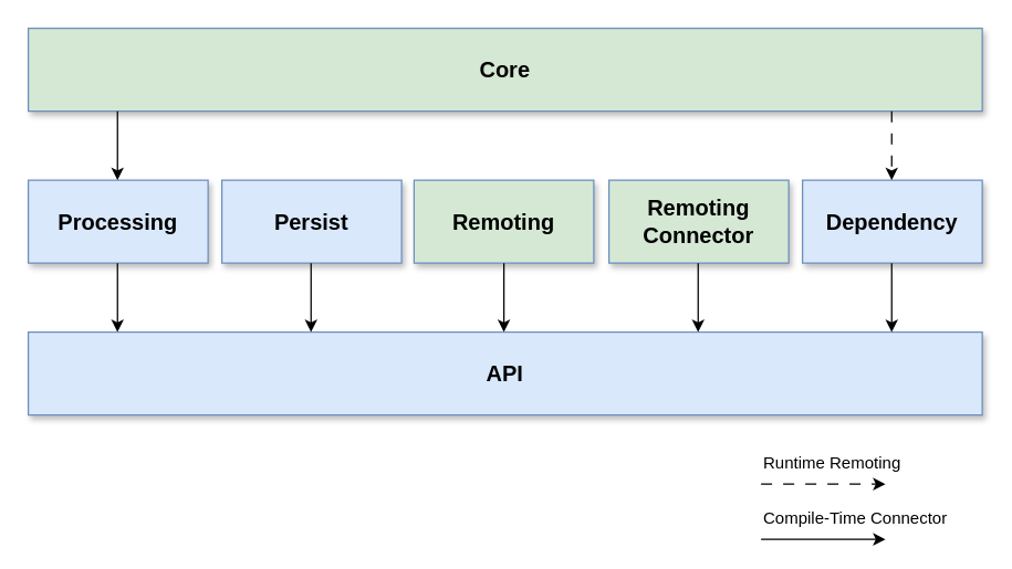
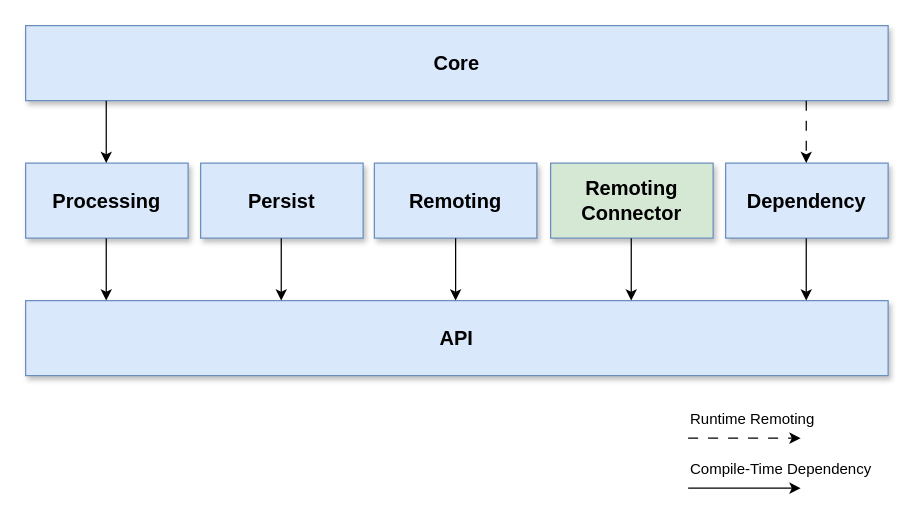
  <mxCell id="0" />
  <mxCell id="1" parent="0" />
  <mxCell id="2" value="&lt;span&gt;API&lt;/span&gt;" style="rounded=0;whiteSpace=wrap;html=1;fontStyle=1;fontSize=16;shadow=1;fillColor=#dae8fc;strokeColor=#6c8ebf;" vertex="1" parent="1"><mxGeometry x="20" y="240" width="690" height="60" as="geometry" /></mxCell>
  <mxCell id="3" value="Processing" style="rounded=0;whiteSpace=wrap;html=1;fontStyle=1;fontSize=16;shadow=1;fillColor=#dae8fc;strokeColor=#6c8ebf;" vertex="1" parent="1"><mxGeometry x="20" y="130" width="130" height="60" as="geometry" /></mxCell>
  <mxCell id="4" value="Persist" style="rounded=0;whiteSpace=wrap;html=1;fontStyle=1;fontSize=16;shadow=1;fillColor=#dae8fc;strokeColor=#6c8ebf;" vertex="1" parent="1"><mxGeometry x="160" y="130" width="130" height="60" as="geometry" /></mxCell>
- <mxCell id="5" value="Remoting" style="rounded=0;whiteSpace=wrap;html=1;fontStyle=1;fontSize=16;shadow=1;fillColor=#d5e8d4;strokeColor=#6c8ebf;" vertex="1" parent="1"><mxGeometry x="299" y="130" width="130" height="60" as="geometry" /></mxCell>
+ <mxCell id="5" value="Remoting" style="rounded=0;whiteSpace=wrap;html=1;fontStyle=1;fontSize=16;shadow=1;fillColor=#dae8fc;strokeColor=#6c8ebf;" vertex="1" parent="1"><mxGeometry x="299" y="130" width="130" height="60" as="geometry" /></mxCell>
  <mxCell id="6" value="Remoting Connector" style="rounded=0;whiteSpace=wrap;html=1;fontStyle=1;fontSize=16;shadow=1;fillColor=#d5e8d4;strokeColor=#6c8ebf;" vertex="1" parent="1"><mxGeometry x="440" y="130" width="130" height="60" as="geometry" /></mxCell>
  <mxCell id="7" value="Dependency" style="rounded=0;whiteSpace=wrap;html=1;fontStyle=1;fontSize=16;shadow=1;fillColor=#dae8fc;strokeColor=#6c8ebf;" vertex="1" parent="1"><mxGeometry x="580" y="130" width="130" height="60" as="geometry" /></mxCell>
- <mxCell id="8" value="&lt;span&gt;Core&lt;/span&gt;" style="rounded=0;whiteSpace=wrap;html=1;fontStyle=1;fontSize=16;shadow=1;fillColor=#d5e8d4;strokeColor=#6c8ebf;" vertex="1" parent="1"><mxGeometry x="20" y="20" width="690" height="60" as="geometry" /></mxCell>
+ <mxCell id="8" value="&lt;span&gt;Core&lt;/span&gt;" style="rounded=0;whiteSpace=wrap;html=1;fontStyle=1;fontSize=16;shadow=1;fillColor=#dae8fc;strokeColor=#6c8ebf;" vertex="1" parent="1"><mxGeometry x="20" y="20" width="690" height="60" as="geometry" /></mxCell>
  <mxCell id="9" value="" style="endArrow=classic;html=1;rounded=0;entryX=0.5;entryY=0;entryDx=0;entryDy=0;exitX=0.297;exitY=1;exitDx=0;exitDy=0;exitPerimeter=0;dashed=1;dashPattern=8 8;" edge="1" parent="1"><mxGeometry width="50" height="50" relative="1" as="geometry"><mxPoint x="644.5" y="80" as="sourcePoint" /><mxPoint x="644.5" y="130" as="targetPoint" /></mxGeometry></mxCell>
  <mxCell id="10" value="" style="endArrow=classic;html=1;rounded=0;entryX=0.5;entryY=0;entryDx=0;entryDy=0;exitX=0.297;exitY=1;exitDx=0;exitDy=0;exitPerimeter=0;" edge="1" parent="1"><mxGeometry width="50" height="50" relative="1" as="geometry"><mxPoint x="504.5" y="190" as="sourcePoint" /><mxPoint x="504.5" y="240" as="targetPoint" /></mxGeometry></mxCell>
  <mxCell id="11" value="" style="endArrow=classic;html=1;rounded=0;entryX=0.5;entryY=0;entryDx=0;entryDy=0;exitX=0.297;exitY=1;exitDx=0;exitDy=0;exitPerimeter=0;" edge="1" parent="1"><mxGeometry width="50" height="50" relative="1" as="geometry"><mxPoint x="84.5" y="80" as="sourcePoint" /><mxPoint x="84.5" y="130" as="targetPoint" /></mxGeometry></mxCell>
  <mxCell id="12" value="" style="endArrow=classic;html=1;rounded=0;entryX=0.5;entryY=0;entryDx=0;entryDy=0;exitX=0.297;exitY=1;exitDx=0;exitDy=0;exitPerimeter=0;" edge="1" parent="1"><mxGeometry width="50" height="50" relative="1" as="geometry"><mxPoint x="644.5" y="190" as="sourcePoint" /><mxPoint x="644.5" y="240" as="targetPoint" /></mxGeometry></mxCell>
  <mxCell id="13" value="" style="endArrow=classic;html=1;rounded=0;entryX=0.5;entryY=0;entryDx=0;entryDy=0;exitX=0.297;exitY=1;exitDx=0;exitDy=0;exitPerimeter=0;" edge="1" parent="1"><mxGeometry width="50" height="50" relative="1" as="geometry"><mxPoint x="364" y="190" as="sourcePoint" /><mxPoint x="364" y="240" as="targetPoint" /></mxGeometry></mxCell>
  <mxCell id="14" value="" style="endArrow=classic;html=1;rounded=0;entryX=0.5;entryY=0;entryDx=0;entryDy=0;exitX=0.297;exitY=1;exitDx=0;exitDy=0;exitPerimeter=0;" edge="1" parent="1"><mxGeometry width="50" height="50" relative="1" as="geometry"><mxPoint x="224.5" y="190" as="sourcePoint" /><mxPoint x="224.5" y="240" as="targetPoint" /></mxGeometry></mxCell>
  <mxCell id="15" value="" style="endArrow=classic;html=1;rounded=0;entryX=0.5;entryY=0;entryDx=0;entryDy=0;exitX=0.297;exitY=1;exitDx=0;exitDy=0;exitPerimeter=0;" edge="1" parent="1"><mxGeometry width="50" height="50" relative="1" as="geometry"><mxPoint x="84.5" y="190" as="sourcePoint" /><mxPoint x="84.5" y="240" as="targetPoint" /></mxGeometry></mxCell>
  <mxCell id="16" value="" style="endArrow=classic;html=1;rounded=0;dashed=1;dashPattern=8 8;" edge="1" parent="1"><mxGeometry width="50" height="50" relative="1" as="geometry"><mxPoint x="550" y="350" as="sourcePoint" /><mxPoint x="640" y="350" as="targetPoint" /></mxGeometry></mxCell>
  <mxCell id="17" value="" style="endArrow=classic;html=1;rounded=0;" edge="1" parent="1"><mxGeometry width="50" height="50" relative="1" as="geometry"><mxPoint x="550" y="390" as="sourcePoint" /><mxPoint x="640" y="390" as="targetPoint" /></mxGeometry></mxCell>
  <mxCell id="18" value="Runtime Remoting" style="text;html=1;strokeColor=none;fillColor=none;align=left;verticalAlign=middle;whiteSpace=wrap;rounded=0;" vertex="1" parent="1"><mxGeometry x="550" y="320" width="140" height="30" as="geometry" /></mxCell>
- <mxCell id="19" value="Compile-Time Connector" style="text;html=1;strokeColor=none;fillColor=none;align=left;verticalAlign=middle;whiteSpace=wrap;rounded=0;" vertex="1" parent="1"><mxGeometry x="550" y="360" width="150" height="30" as="geometry" /></mxCell>
+ <mxCell id="19" value="Compile-Time Dependency" style="text;html=1;strokeColor=none;fillColor=none;align=left;verticalAlign=middle;whiteSpace=wrap;rounded=0;" vertex="1" parent="1"><mxGeometry x="550" y="360" width="150" height="30" as="geometry" /></mxCell>
